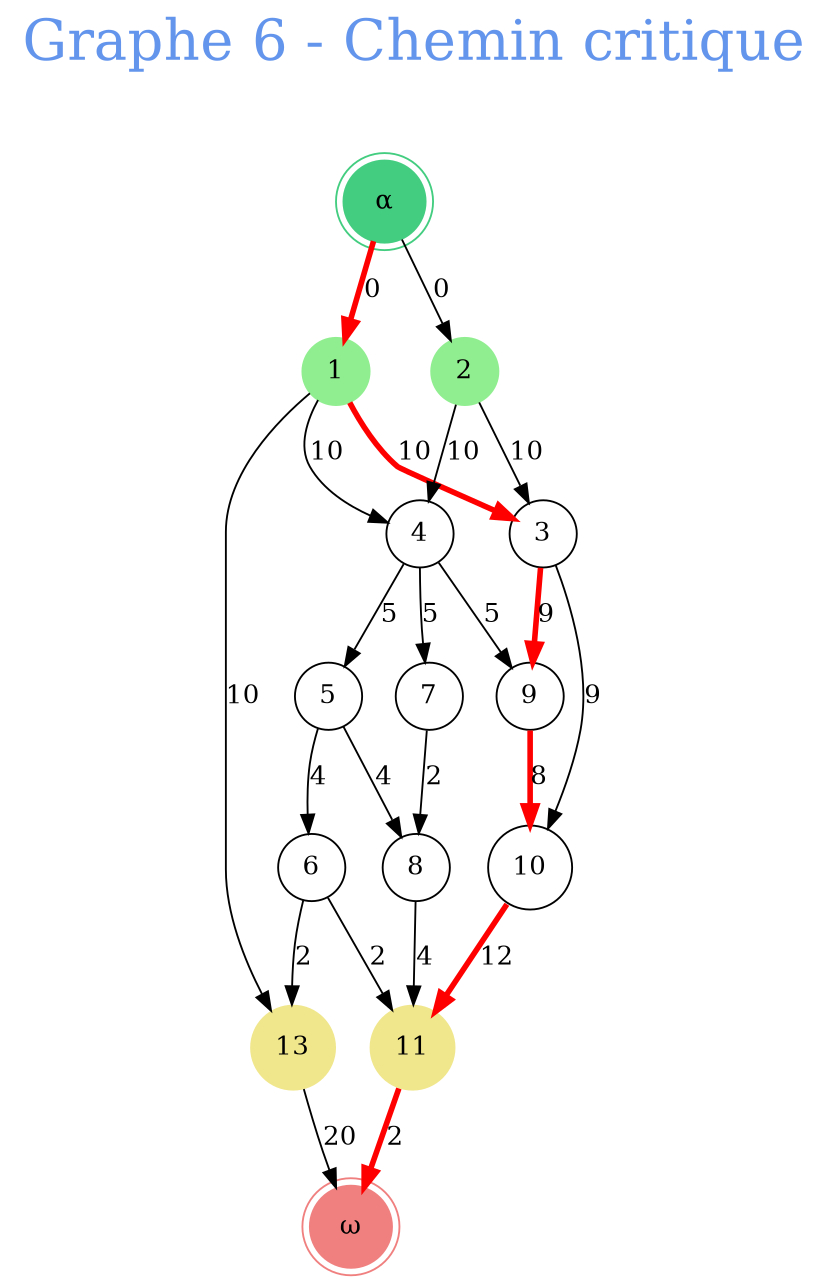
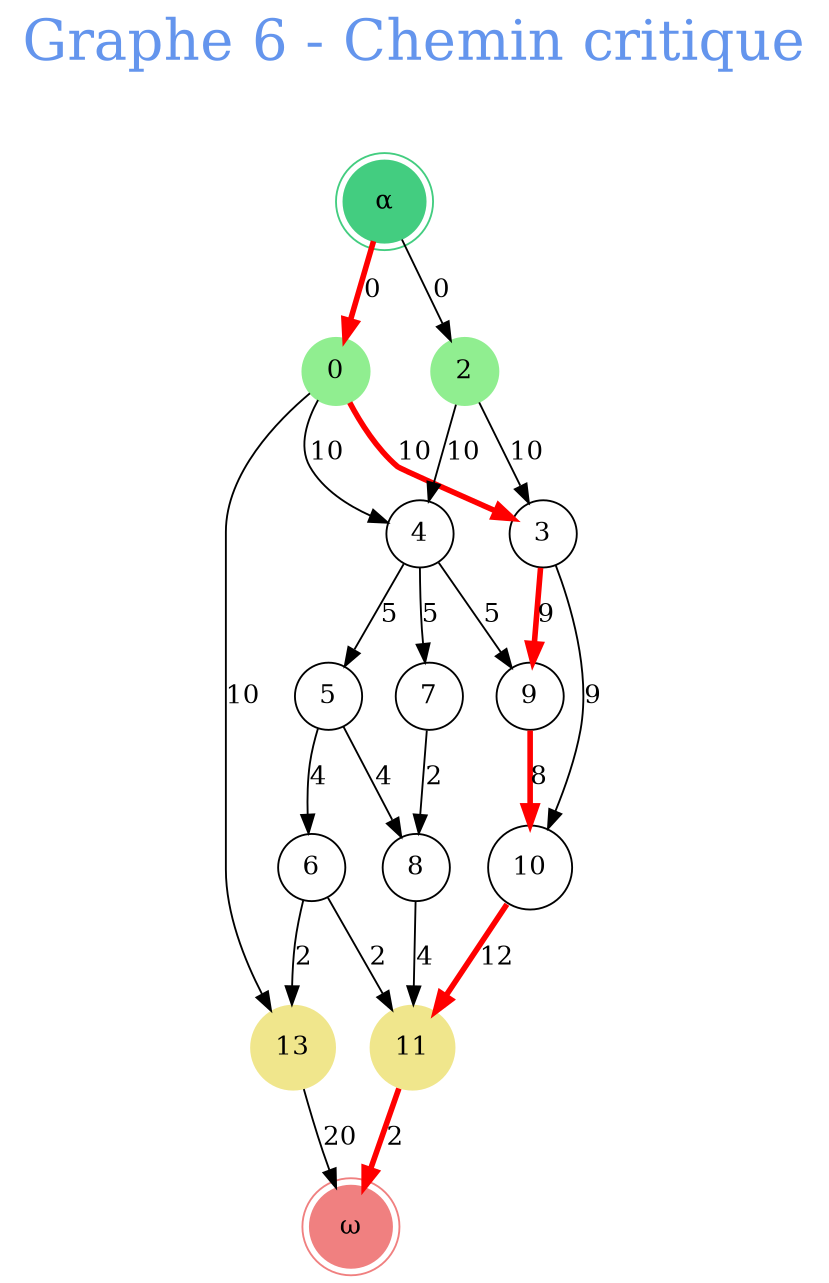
  digraph {
    fontcolor=cornflowerblue
    fontsize=30
    label="Graphe 6 - Chemin critique"
    labelloc=t
    rankdir=TB
    node [shape=circle]
    n1 [color=seagreen3 label="α" shape=doublecircle style=filled]
-   n2 [color=lightgreen label=1 style=filled]
+   n2 [color=lightgreen label=0 style=filled]
    n3 [color=lightgreen label=2 style=filled]
    n4 [label=3]
    n5 [label=4]
    n6 [color=khaki label=13 style=filled]
    n7 [label=9]
    n8 [label=10]
    n9 [label=5]
    n10 [label=7]
    n11 [color=lightcoral label="ω" shape=doublecircle style=filled]
    n12 [color=khaki label=11 style=filled]
    n13 [label=6]
    n14 [label=8]
    n1 -> n2 [color=red constraint=true label=0 penwidth=3.0]
    n1 -> n3 [label=0]
    n2 -> n4 [color=red constraint=true label=10 penwidth=3.0]
    n2 -> n5 [label=10]
    n2 -> n6 [label=10]
    n3 -> n4 [label=10]
    n3 -> n5 [label=10]
    n4 -> n7 [color=red constraint=true label=9 penwidth=3.0]
    n4 -> n8 [label=9]
    n5 -> n7 [label=5]
    n5 -> n9 [label=5]
    n5 -> n10 [label=5]
    n6 -> n11 [label=20]
    n7 -> n8 [color=red constraint=true label=8 penwidth=3.0]
    n8 -> n12 [color=red constraint=true label=12 penwidth=3.0]
    n9 -> n13 [label=4]
    n9 -> n14 [label=4]
    n10 -> n14 [label=2]
    n12 -> n11 [color=red constraint=true label=2 penwidth=3.0]
    n13 -> n6 [label=2]
    n13 -> n12 [label=2]
    n14 -> n12 [label=4]
  }
